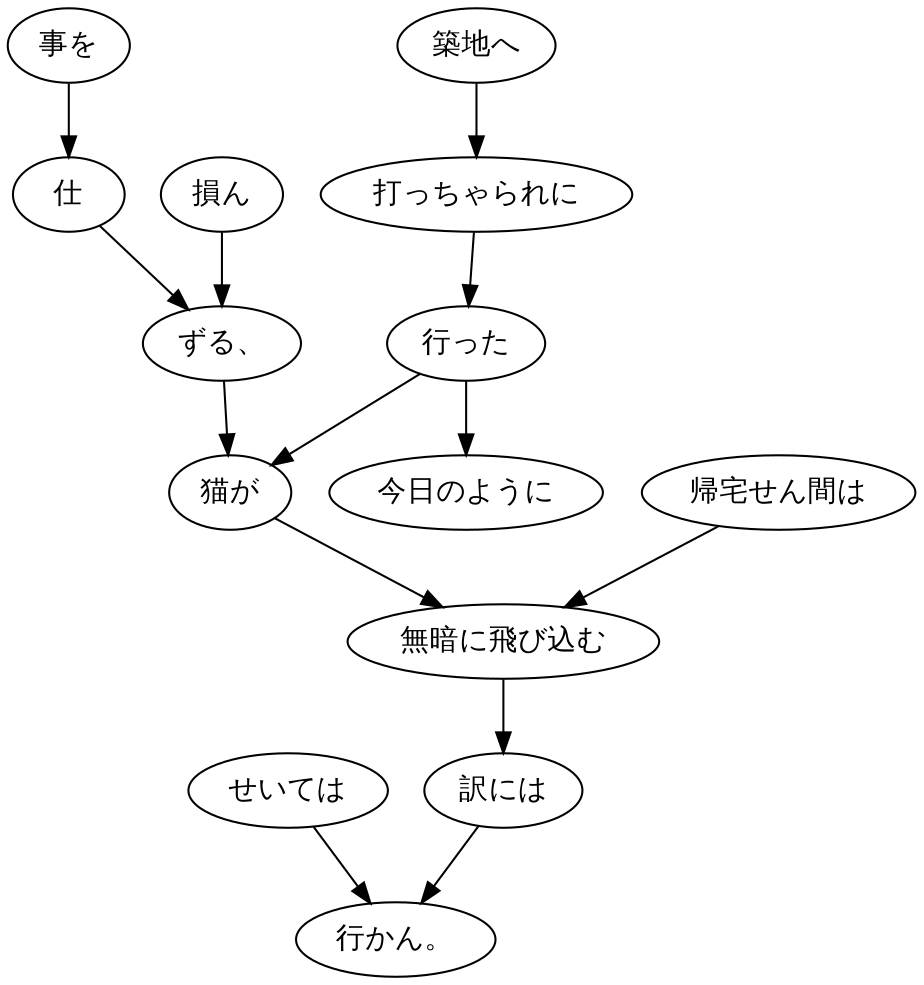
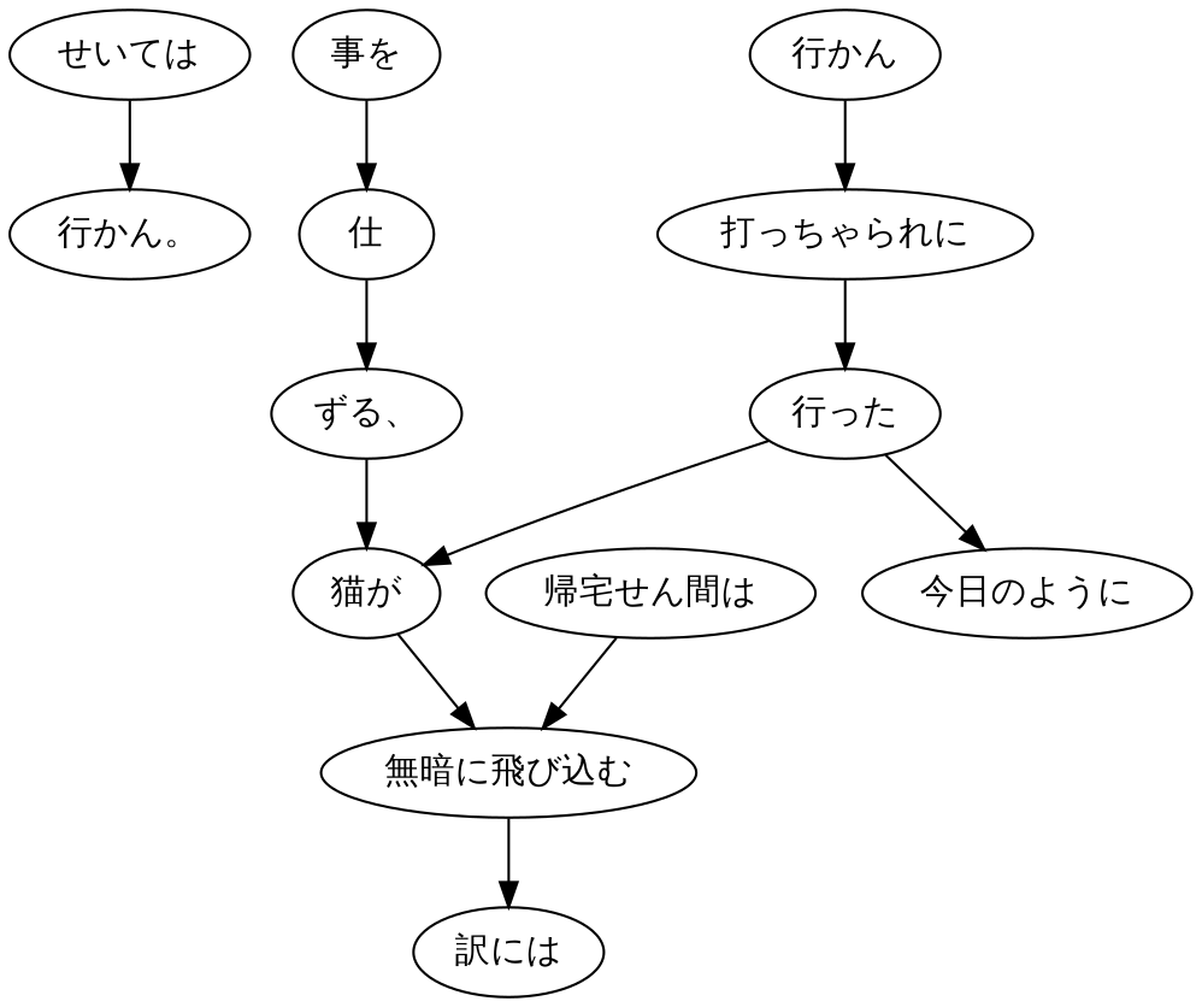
  digraph {
    fontname="JetBrains Mono"
    node [fontname="JetBrains Mono"]
    edge [fontname="JetBrains Mono"]
    n1 [label="せいては"]
    n2 [label="行かん。"]
    n3 [label="事を"]
    n4 [label="仕"]
    n5 [label="ずる、"]
    n6 [label="猫が"]
-   n7 [label="損ん"]
    n8 [label="無暗に飛び込む"]
    n9 [label="今日のように"]
    n10 [label="行った"]
-   n11 [label="築地へ"]
+   n11 [label="行かん"]
    n12 [label="打っちゃられに"]
    n13 [label="訳には"]
    n14 [label="帰宅せん間は"]
    n1 -> n2
    n3 -> n4
    n4 -> n5
    n5 -> n6
    n6 -> n8
-   n7 -> n5
    n8 -> n13
    n10 -> n6
    n10 -> n9
    n11 -> n12
    n12 -> n10
-   n13 -> n2
    n14 -> n8
  }
